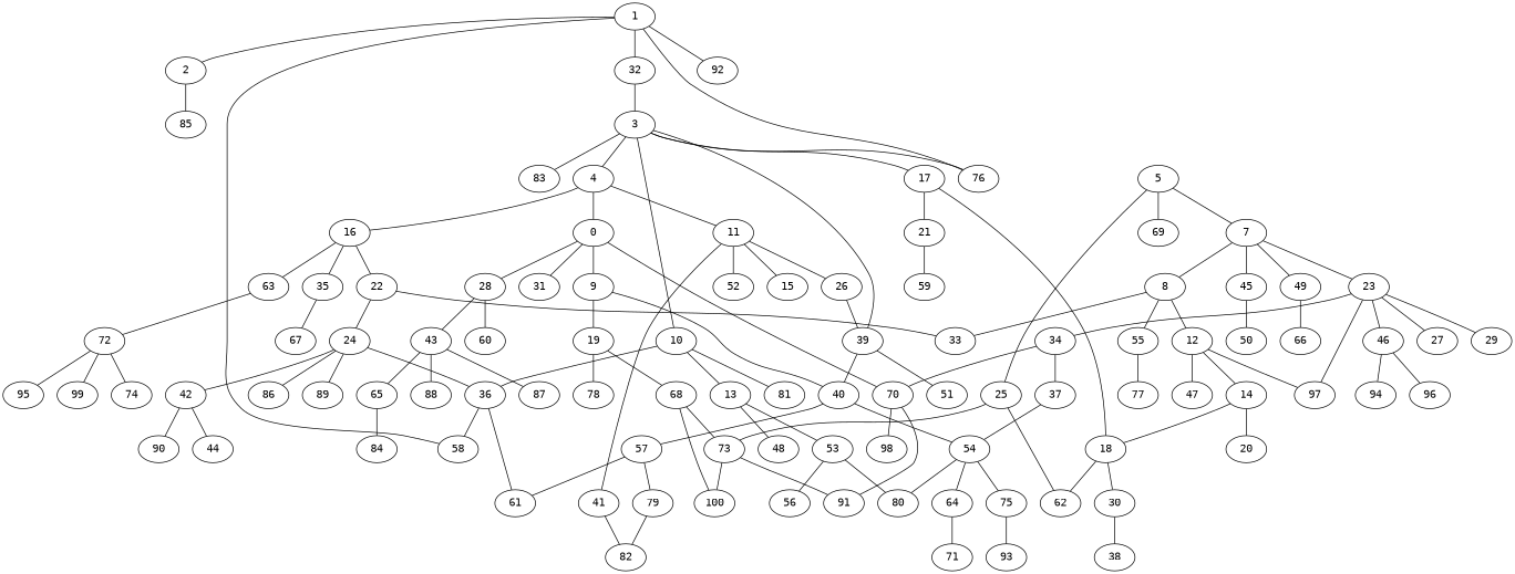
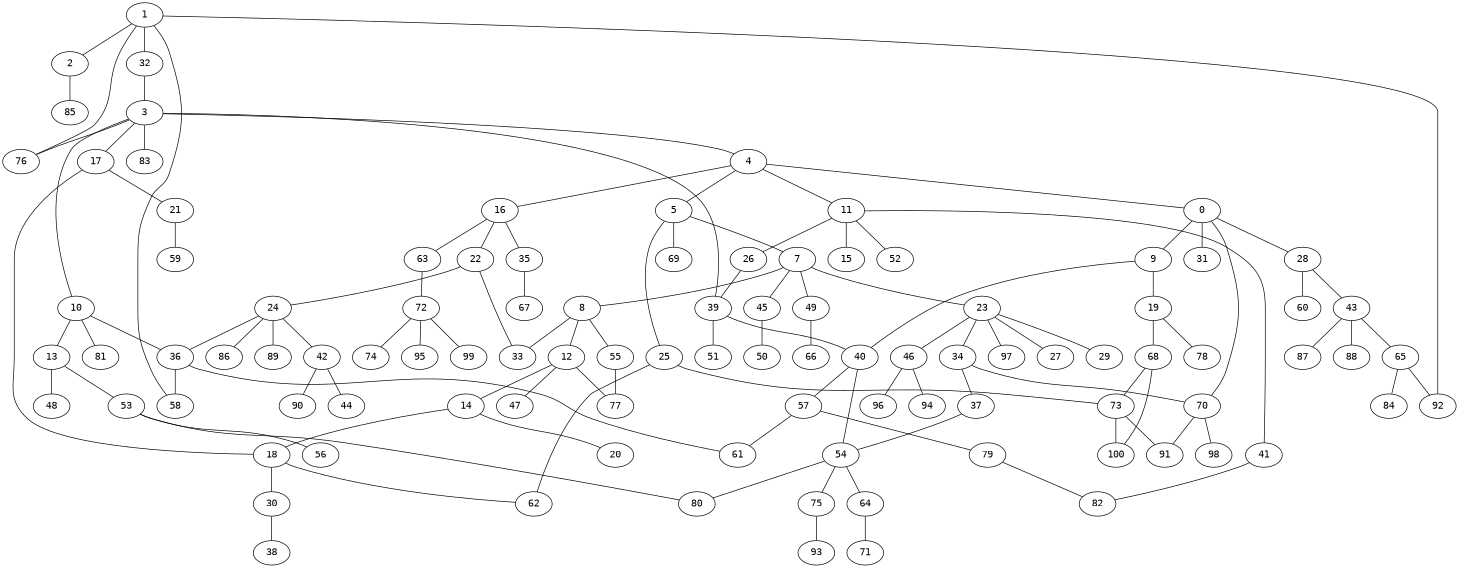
  graph {
    fontname="DejaVu Sans Mono"
    node [fontname="DejaVu Sans Mono"]
    edge [fontname="DejaVu Sans Mono"]
    1
    2
    32
    58
    76
    92
    85
    3
    4
    10
    17
    39
    83
    5
    n15 [label=0]
    11
    16
    13
    36
    81
    18
    21
    40
    51
    7
    25
    69
    9
    28
    31
    70
    15
    26
    41
    52
    22
    35
    63
    48
    53
    61
    62
    30
    59
    54
    57
    8
    23
    45
    49
    73
    19
    43
    60
    91
    98
    82
    24
    33
    67
    72
    12
    55
    97
    27
    29
    34
    46
    42
    86
    89
    50
    66
    100
    68
    78
    65
    87
    88
    14
    47
    77
    37
    94
    96
    44
    90
    20
    80
    64
    75
    79
    56
    38
    99
    74
    95
    84
    71
    93
    1 -- 2
    1 -- 32
    1 -- 58
    1 -- 76
    1 -- 92
    2 -- 85
    32 -- 3
    3 -- 76
    3 -- 4
    3 -- 10
    3 -- 17
    3 -- 39
    3 -- 83
+   4 -- 5
    4 -- n15
    4 -- 11
    4 -- 16
    10 -- 13
    10 -- 36
    10 -- 81
    17 -- 18
    17 -- 21
    39 -- 40
    39 -- 51
    5 -- 7
    5 -- 25
    5 -- 69
    n15 -- 9
    n15 -- 28
    n15 -- 31
    n15 -- 70
    11 -- 15
    11 -- 26
    11 -- 41
    11 -- 52
    16 -- 22
    16 -- 35
    16 -- 63
    13 -- 48
    13 -- 53
    36 -- 58
    36 -- 61
    18 -- 62
    18 -- 30
    21 -- 59
    40 -- 54
    40 -- 57
    7 -- 8
    7 -- 23
    7 -- 45
    7 -- 49
    25 -- 62
    25 -- 73
    9 -- 40
    9 -- 19
    28 -- 43
    28 -- 60
    70 -- 91
    70 -- 98
    26 -- 39
    41 -- 82
    22 -- 24
    22 -- 33
    35 -- 67
    63 -- 72
    53 -- 80
    53 -- 56
    30 -- 38
    54 -- 80
    54 -- 64
    54 -- 75
    57 -- 61
    57 -- 79
    8 -- 33
    8 -- 12
    8 -- 55
    23 -- 97
    23 -- 27
    23 -- 29
    23 -- 34
    23 -- 46
    45 -- 50
    49 -- 66
    73 -- 91
    73 -- 100
    19 -- 68
    19 -- 78
    43 -- 65
    43 -- 87
    43 -- 88
    24 -- 36
    24 -- 42
    24 -- 86
    24 -- 89
    72 -- 99
    72 -- 74
    72 -- 95
-   12 -- 97
+   12 -- 77
    12 -- 14
    12 -- 47
    55 -- 77
    34 -- 70
    34 -- 37
    46 -- 94
    46 -- 96
    42 -- 44
    42 -- 90
    68 -- 73
    68 -- 100
+   65 -- 92
    65 -- 84
    14 -- 18
    14 -- 20
    37 -- 54
    64 -- 71
    75 -- 93
    79 -- 82
  }
